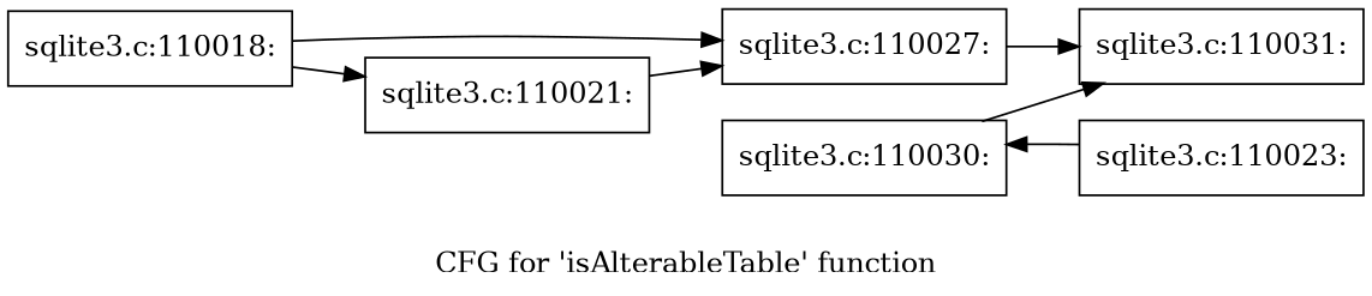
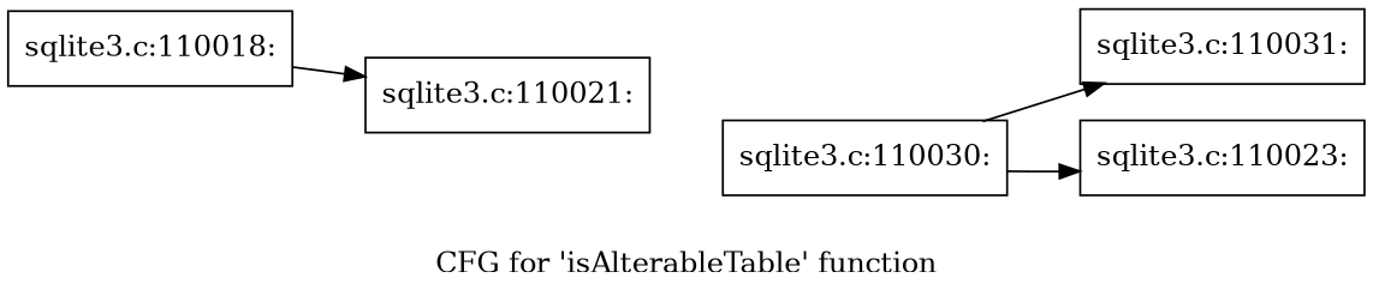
  digraph {
    label="CFG for 'isAlterableTable' function"
    rankdir=LR
    node [shape=record]
    n1 [label="{sqlite3.c:110018:}"]
-   n2 [label="{sqlite3.c:110027:}"]
    n3 [label="{sqlite3.c:110021:}"]
    n4 [label="{sqlite3.c:110031:}"]
    n5 [label="{sqlite3.c:110023:}"]
    n6 [label="{sqlite3.c:110030:}"]
-   n1 -> n2
    n1 -> n3
-   n2 -> n4
-   n3 -> n2
-   n5 -> n6
+   n6 -> n5
    n6 -> n4
  }
